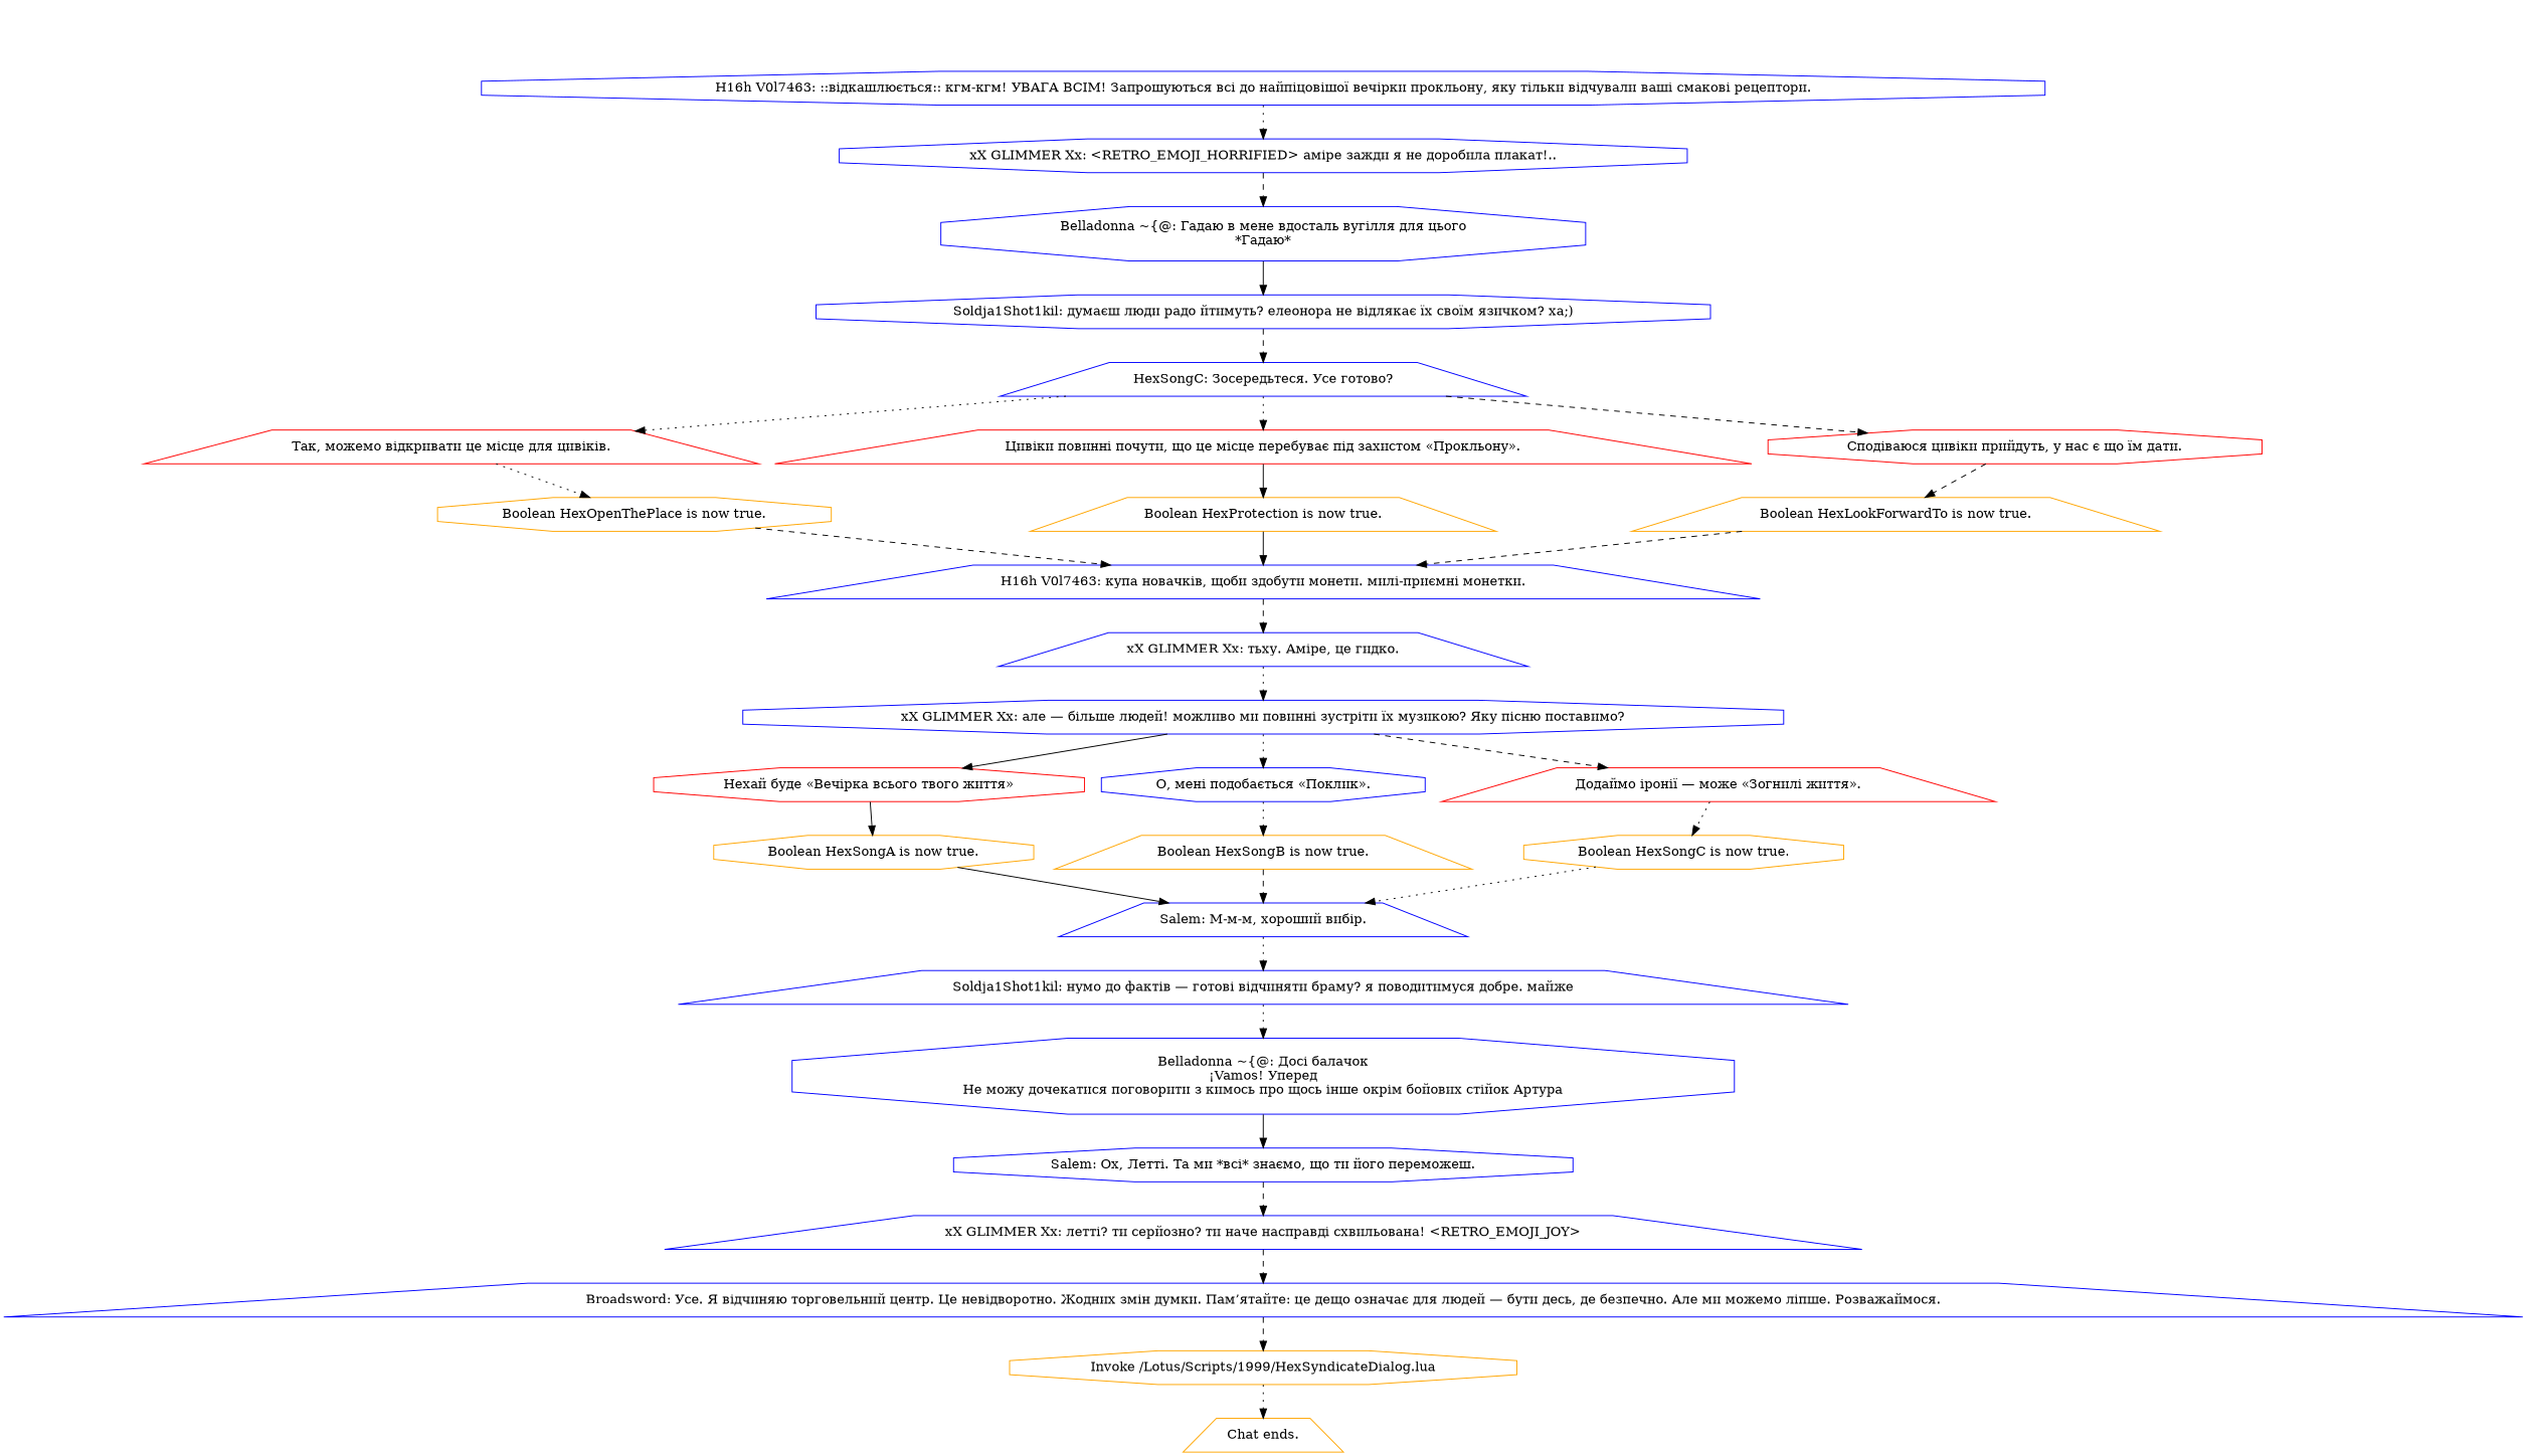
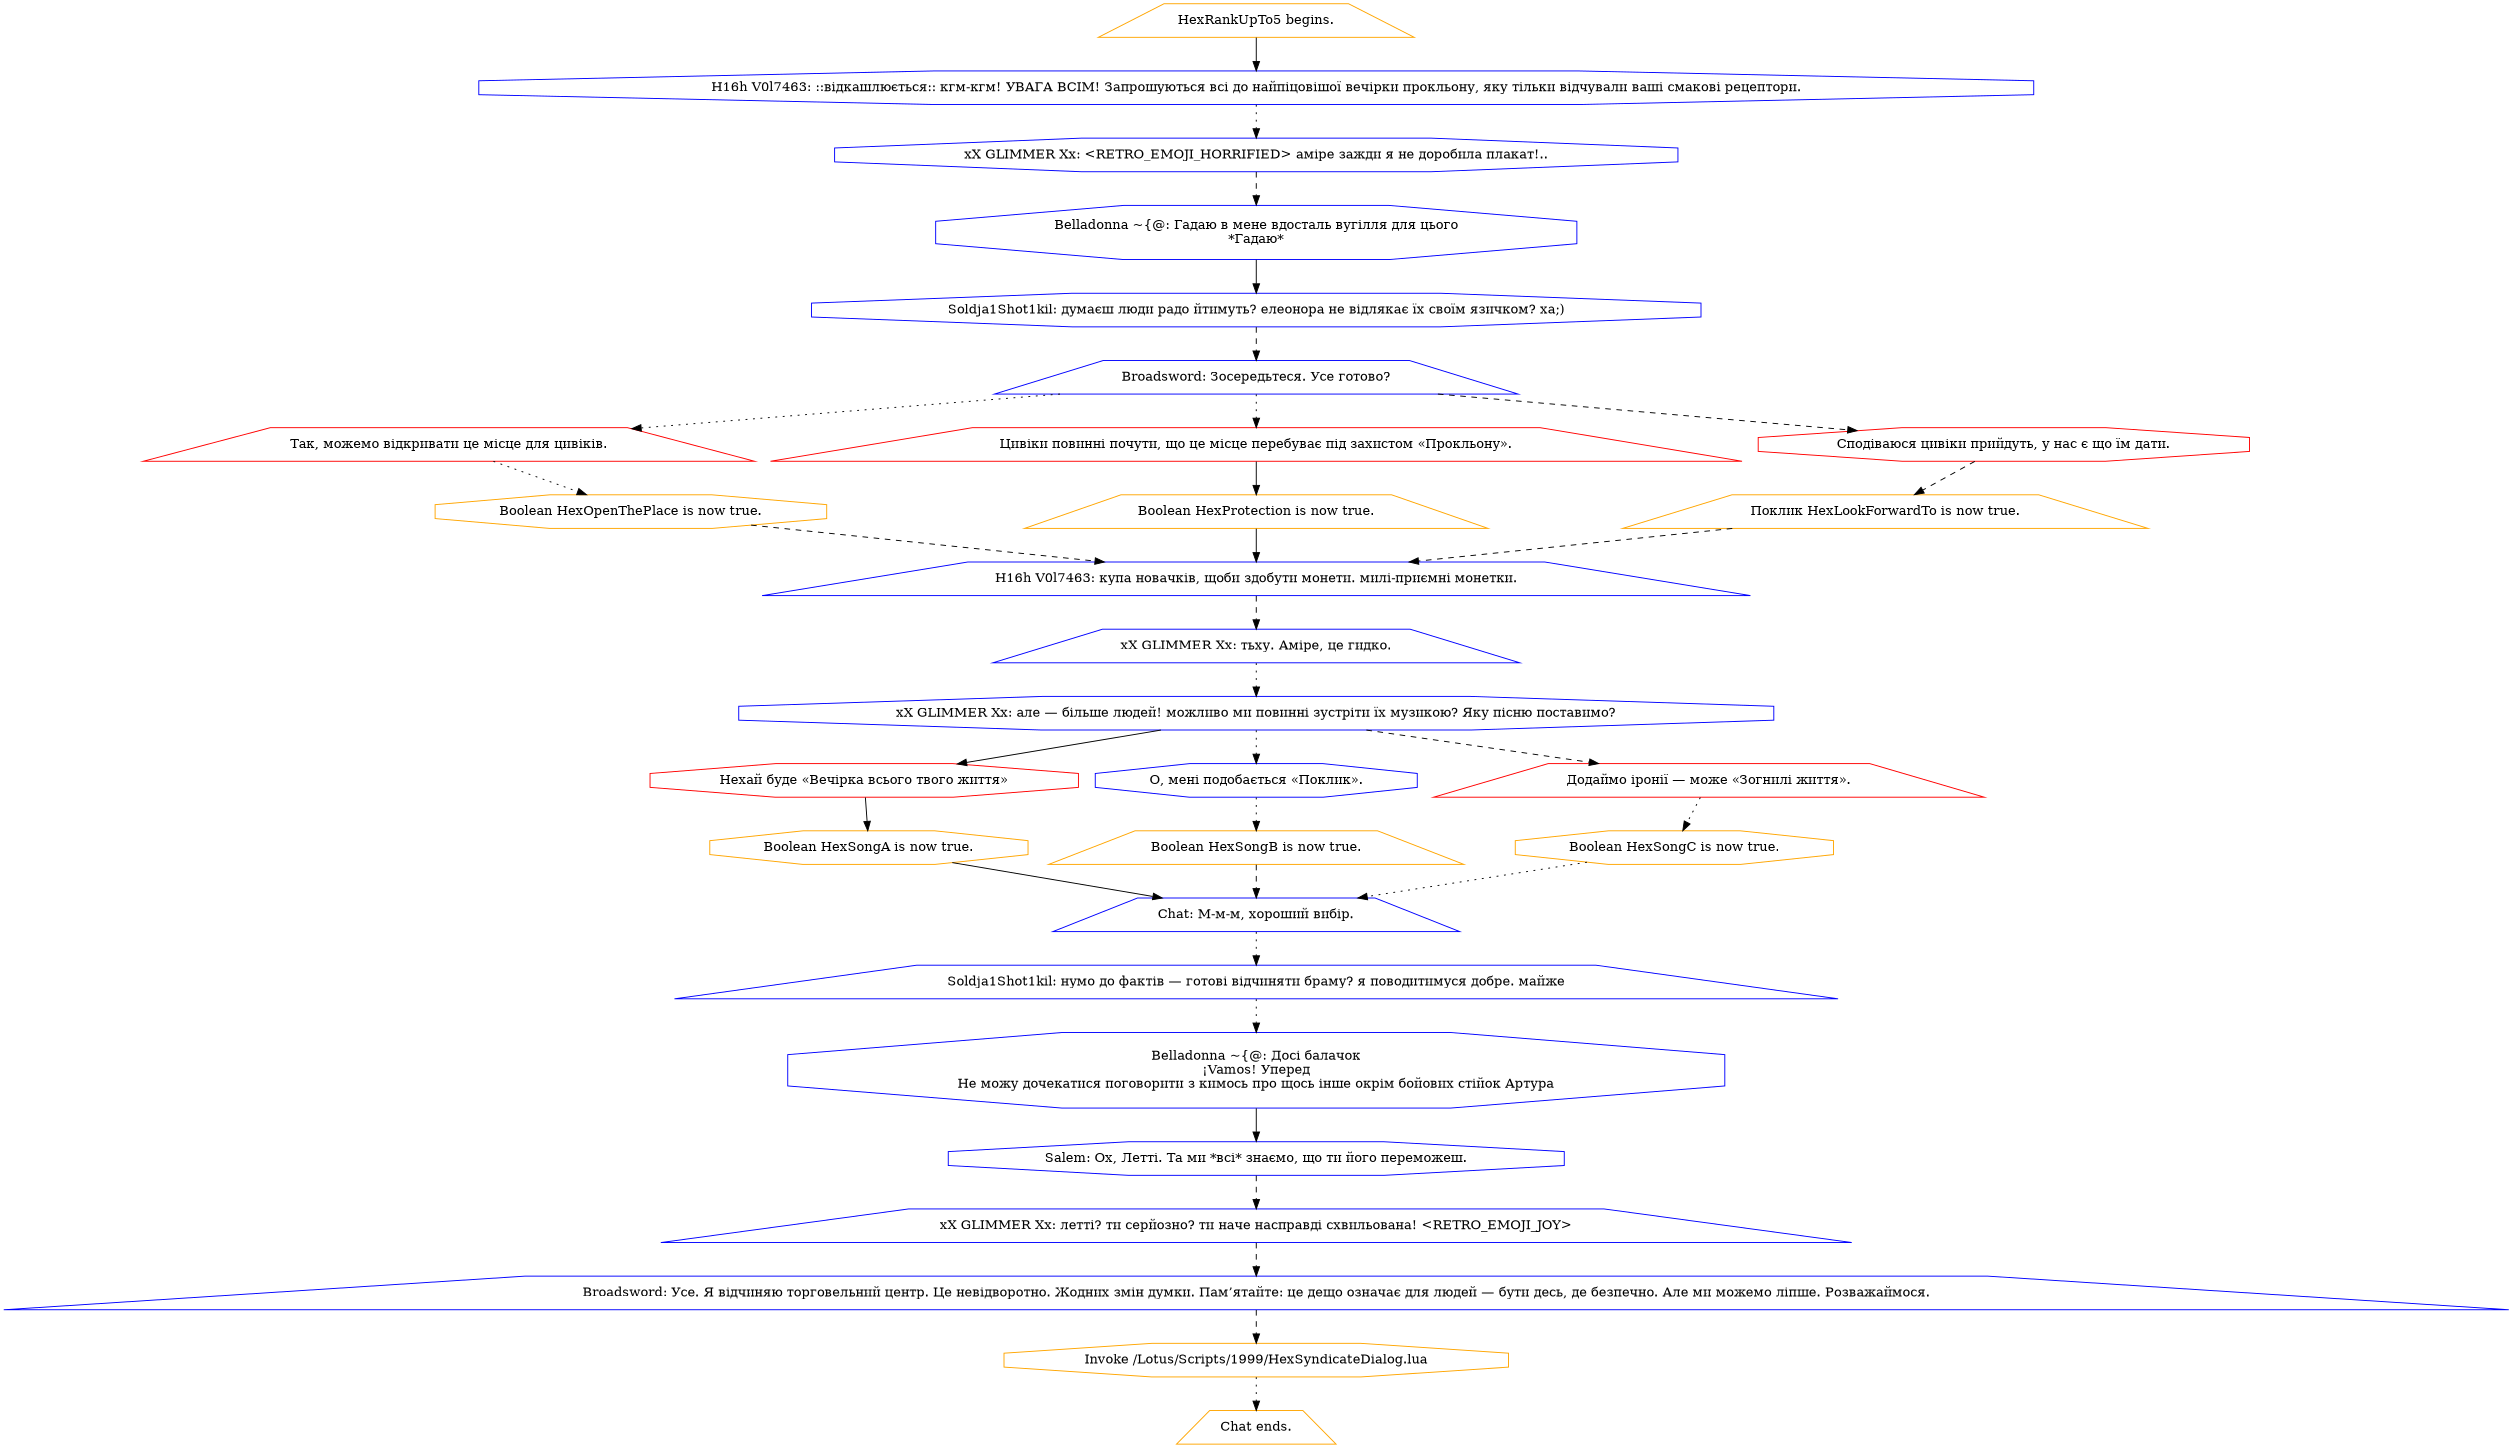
  digraph {
    node [color=blue shape=trapezium]
    edge [style=dotted]
+   "HexRankUpTo5 begins." [color=orange]
    n2 [label="H16h V0l7463: ::відкашлюється:: кгм-кгм! УВАГА ВСІМ! Запрошуються всі до найпіцовішої вечірки прокльону, яку тільки відчували ваші смакові рецептори." shape=octagon]
    n3 [label="xX GLIMMER Xx: <RETRO_EMOJI_HORRIFIED> аміре зажди я не доробила плакат!.." shape=octagon]
    n4 [label="Belladonna ~{@: Гадаю в мене вдосталь вугілля для цього\n*Гадаю*" shape=octagon]
    n5 [label="Soldja1Shot1kil: думаєш люди радо йтимуть? елеонора не відлякає їх своїм язичком? ха;)" shape=octagon]
-   n6 [label="HexSongC: Зосередьтеся. Усе готово?"]
+   n6 [label="Broadsword: Зосередьтеся. Усе готово?"]
    n7 [color=red label="Так, можемо відкривати це місце для цивіків."]
    n8 [color=red label="Цивіки повинні почути, що це місце перебуває під захистом «Прокльону»."]
    n9 [color=red label="Сподіваюся цивіки прийдуть, у нас є що їм дати." shape=octagon]
    n10 [color=orange label="Boolean HexOpenThePlace is now true." shape=octagon]
    n11 [color=orange label="Boolean HexProtection is now true."]
-   n12 [color=orange label="Boolean HexLookForwardTo is now true."]
+   n12 [color=orange label="Поклик HexLookForwardTo is now true."]
    n13 [label="H16h V0l7463: купа новачків, щоби здобути монети. милі-приємні монетки."]
    n14 [label="xX GLIMMER Xx: тьху. Аміре, це гидко."]
    n15 [label="xX GLIMMER Xx: але — більше людей! можливо ми повинні зустріти їх музикою? Яку пісню поставимо?" shape=octagon]
    n16 [color=red label="Нехай буде «Вечірка всього твого життя»" shape=octagon]
    n17 [label="О, мені подобається «Поклик»." shape=octagon]
    n18 [color=red label="Додаймо іронії — може «Зогнилі життя»."]
    n19 [color=orange label="Boolean HexSongA is now true." shape=octagon]
    n20 [color=orange label="Boolean HexSongB is now true."]
    n21 [color=orange label="Boolean HexSongC is now true." shape=octagon]
-   n22 [label="Salem: М-м-м, хороший вибір."]
+   n22 [label="Chat: М-м-м, хороший вибір."]
    n23 [label="Soldja1Shot1kil: нумо до фактів — готові відчиняти браму? я поводитимуся добре. майже"]
    n24 [label="Belladonna ~{@: Досі балачок\n¡Vamos! Уперед\nНе можу дочекатися поговорити з кимось про щось інше окрім бойових стійок Артура" shape=octagon]
    n25 [label="Salem: Ох, Летті. Та ми *всі* знаємо, що ти його переможеш." shape=octagon]
    n26 [label="xX GLIMMER Xx: летті? ти серйозно? ти наче насправді схвильована! <RETRO_EMOJI_JOY>"]
    n27 [label="Broadsword: Усе. Я відчиняю торговельний центр. Це невідворотно. Жодних змін думки. Пам’ятайте: це дещо означає для людей — бути десь, де безпечно. Але ми можемо ліпше. Розважаймося."]
    n28 [color=orange label="Invoke /Lotus/Scripts/1999/HexSyndicateDialog.lua" shape=octagon]
    "Chat ends." [color=orange]
+   "HexRankUpTo5 begins." -> n2 [style=solid]
    n2 -> n3
    n3 -> n4 [style=dashed]
    n4 -> n5 [style=solid]
    n5 -> n6 [style=dashed]
    n6 -> n7
    n6 -> n8
    n6 -> n9 [style=dashed]
    n7 -> n10
    n8 -> n11 [style=solid]
    n9 -> n12 [style=dashed]
    n10 -> n13 [style=dashed]
    n11 -> n13 [style=solid]
    n12 -> n13 [style=dashed]
    n13 -> n14 [style=dashed]
    n14 -> n15
    n15 -> n16 [style=solid]
    n15 -> n17
    n15 -> n18 [style=dashed]
    n16 -> n19 [style=solid]
    n17 -> n20
    n18 -> n21
    n19 -> n22 [style=solid]
    n20 -> n22 [style=dashed]
    n21 -> n22
    n22 -> n23
    n23 -> n24
    n24 -> n25 [style=solid]
    n25 -> n26 [style=dashed]
    n26 -> n27 [style=dashed]
    n27 -> n28 [style=dashed]
    n28 -> "Chat ends."
  }
